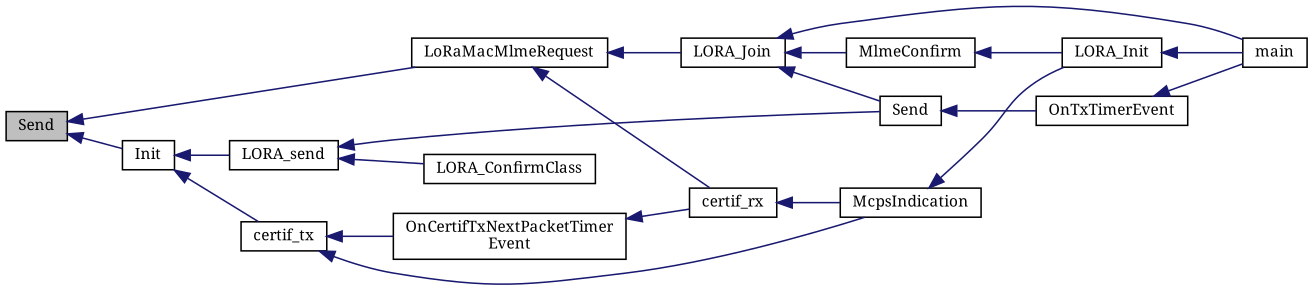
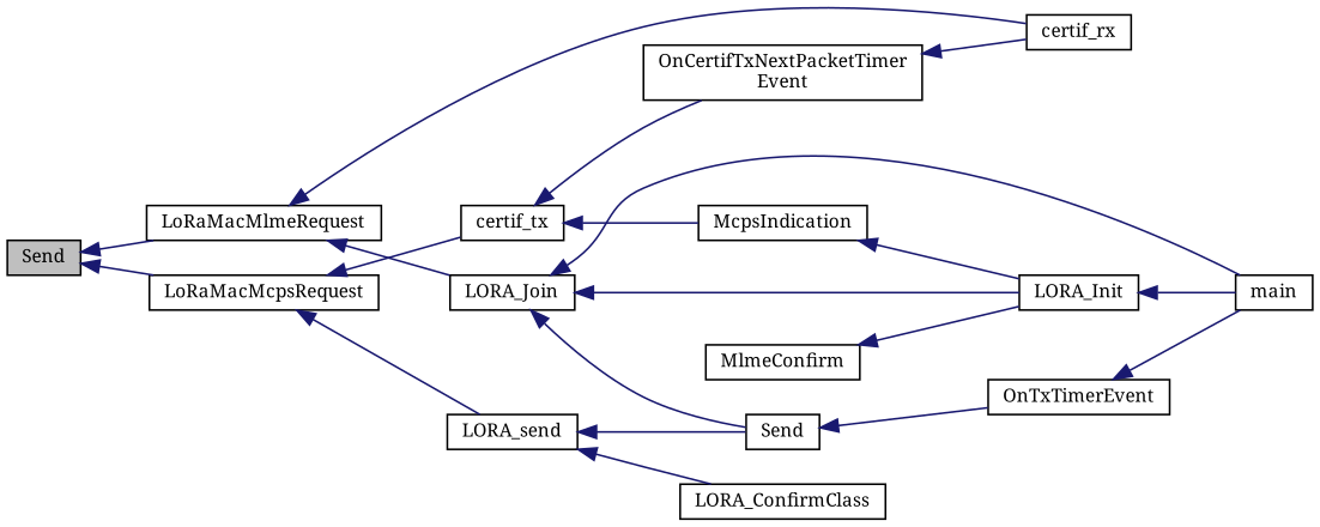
  digraph {
    fontname="Noto Serif"
    rankdir=LR
    node [color=black fillcolor=white fontname="Noto Serif" fontsize=10 shape=record style=filled]
    edge [color=midnightblue dir=back fontname="Noto Serif" fontsize=10 labelfontname=Helvetica labelfontsize=10 style=solid]
    n1 [fillcolor=grey75 fontcolor=black height=0.2 label=Send width=0.4]
    n2 [height=0.2 label=LoRaMacMlmeRequest width=0.4]
-   n3 [height=0.2 label=Init width=0.4]
+   n3 [height=0.2 label=LoRaMacMcpsRequest width=0.4]
    n4 [height=0.2 label=certif_rx width=0.4]
    n5 [height=0.2 label=LORA_Join width=0.4]
    n6 [height=0.2 label=certif_tx width=0.4]
    n7 [height=0.2 label=LORA_send width=0.4]
    n8 [height=0.2 label=McpsIndication width=0.4]
    n9 [height=0.2 label=main width=0.4]
    n10 [height=0.2 label=MlmeConfirm width=0.4]
    n11 [height=0.2 label=Send width=0.4]
    n12 [height=0.2 label=LORA_Init width=0.4]
    n13 [height=0.2 label=OnTxTimerEvent width=0.4]
    n14 [height=0.2 label="OnCertifTxNextPacketTimer\lEvent" width=0.4]
    n15 [height=0.2 label=LORA_ConfirmClass width=0.4]
    n1 -> n2
    n1 -> n3
    n2 -> n4
    n2 -> n5
    n3 -> n6
    n3 -> n7
-   n4 -> n8
    n5 -> n9
-   n5 -> n10
+   n5 -> n12
    n5 -> n11
    n6 -> n8
    n6 -> n14
    n7 -> n11
    n7 -> n15
    n8 -> n12
    n10 -> n12
    n11 -> n13
    n12 -> n9
    n13 -> n9
    n14 -> n4
  }
